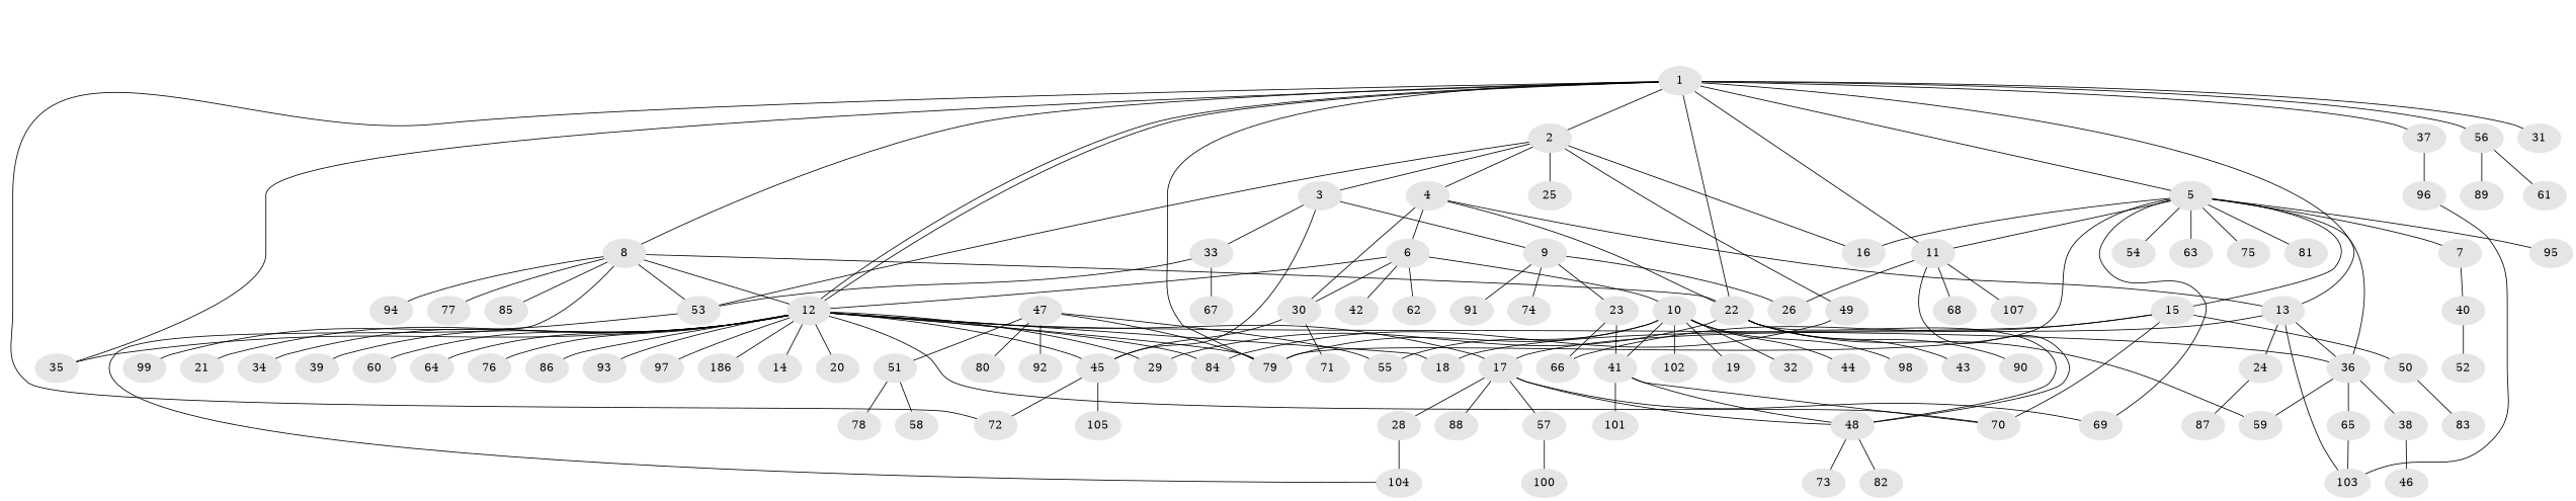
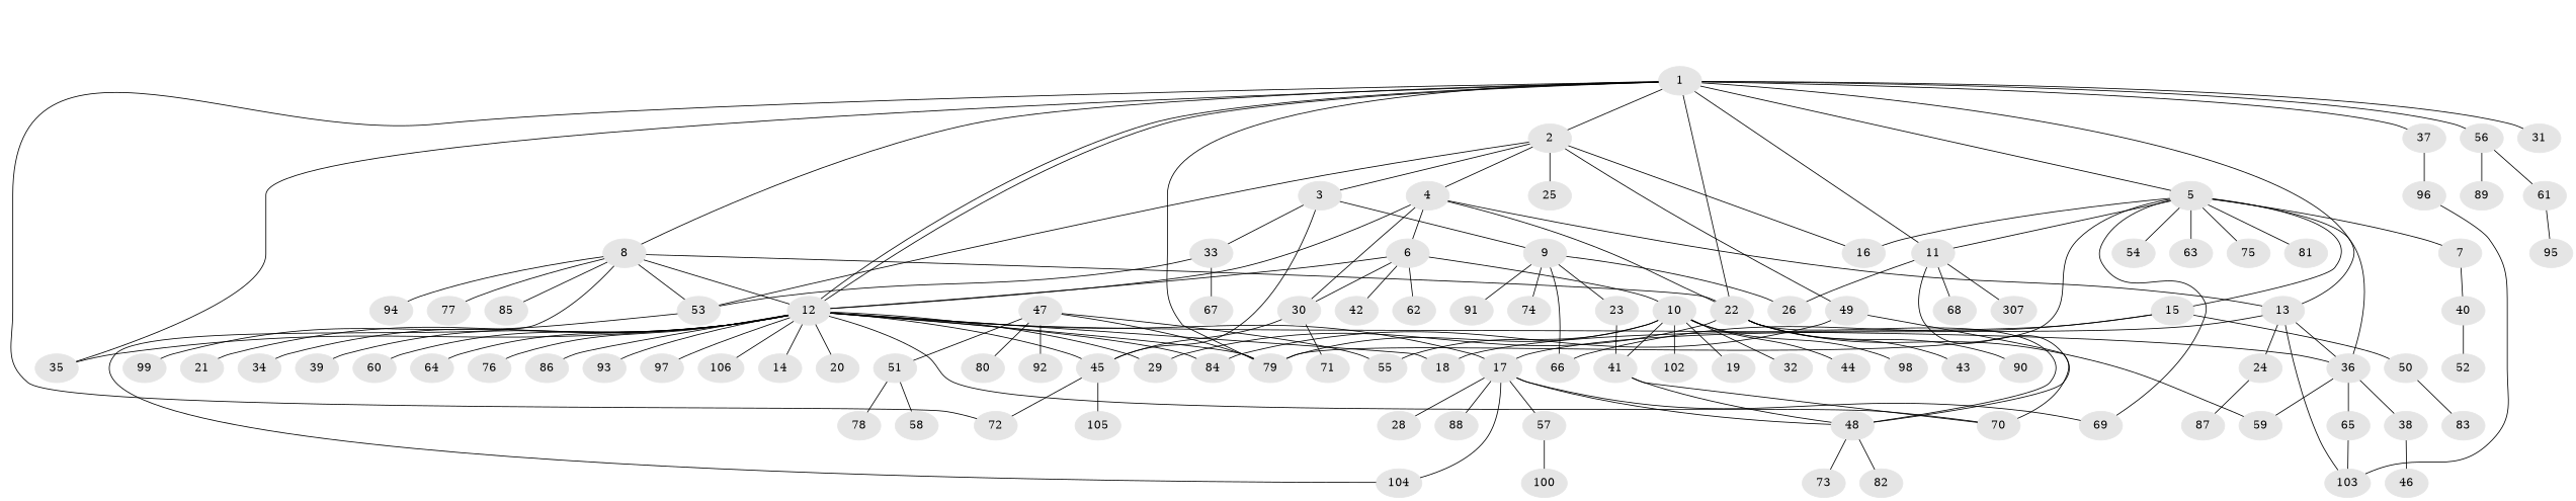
  graph {
    node [color=gray90 style=filled]
    1
    2
    5
    8
    11
    12
    13
    22
    31
    35
    37
    56
    72
    79
    3
    4
    16
    25
    49
    53
    7
    15
    36
    54
    63
    69
    75
    81
    95
    77
    85
    94
    104
    26
    48
    68
-   107
+   107 [label=307]
    45
    14
    17
    18
    20
    21
    29
    34
    39
    60
    64
    70
    76
    84
    86
    93
    97
-   106 [label=186]
+   106
    24
    103
    43
    59
    90
    96
    61
    89
    9
    33
    6
    30
    99
    23
    66
    74
    91
    67
    105
    10
    42
    62
    71
    40
    50
    65
    38
    19
    32
    41
    44
    55
    98
    102
    52
-   101
    73
    82
    28
    57
    88
    87
    83
    100
    47
    51
    80
    92
    46
    58
    78
    1 -- 2
    1 -- 5
    1 -- 8
    1 -- 11
    1 -- 12
    1 -- 12
    1 -- 13
    1 -- 22
    1 -- 31
    1 -- 35
    1 -- 37
    1 -- 56
    1 -- 72
    1 -- 79
    2 -- 3
    2 -- 4
    2 -- 16
    2 -- 25
    2 -- 49
    2 -- 53
    5 -- 11
    5 -- 79
    5 -- 16
    5 -- 7
    5 -- 15
    5 -- 36
    5 -- 54
    5 -- 63
    5 -- 69
    5 -- 75
    5 -- 81
-   5 -- 95
+   61 -- 95
    8 -- 12
    8 -- 22
    8 -- 53
    8 -- 77
    8 -- 85
    8 -- 94
    8 -- 104
    11 -- 26
    11 -- 48
    11 -- 68
    11 -- 107
    12 -- 35
    12 -- 79
    12 -- 36
    12 -- 45
    12 -- 14
    12 -- 17
    12 -- 18
    12 -- 20
    12 -- 21
    12 -- 29
    12 -- 34
    12 -- 39
    12 -- 60
    12 -- 64
    12 -- 70
    12 -- 76
    12 -- 84
    12 -- 86
    12 -- 93
    12 -- 97
    12 -- 106
    13 -- 36
    13 -- 17
    13 -- 24
    13 -- 103
    22 -- 48
    22 -- 29
    22 -- 43
    22 -- 59
    22 -- 90
    37 -- 96
    56 -- 61
    56 -- 89
    3 -- 45
    3 -- 9
    3 -- 33
+   4 -- 12
    4 -- 13
    4 -- 22
    4 -- 6
    4 -- 30
-   15 -- 70
+   49 -- 70
    49 -- 84
    53 -- 99
    7 -- 40
    15 -- 18
    15 -- 66
    15 -- 50
    36 -- 59
    36 -- 65
    36 -- 38
    48 -- 73
    48 -- 82
    45 -- 72
    45 -- 105
    17 -- 69
-   28 -- 104
+   17 -- 104
    17 -- 48
    17 -- 28
    17 -- 57
    17 -- 88
    24 -- 87
    96 -- 103
    9 -- 26
    9 -- 23
-   23 -- 66
+   9 -- 66
    9 -- 74
    9 -- 91
    33 -- 53
    33 -- 67
    6 -- 12
    6 -- 30
    6 -- 10
    6 -- 42
    6 -- 62
    30 -- 45
    30 -- 71
    23 -- 41
    10 -- 79
    10 -- 19
    10 -- 32
    10 -- 41
    10 -- 44
    10 -- 55
    10 -- 98
    10 -- 102
    40 -- 52
    50 -- 83
    65 -- 103
    38 -- 46
    41 -- 48
    41 -- 70
-   41 -- 101
    57 -- 100
    47 -- 79
    47 -- 55
    47 -- 51
    47 -- 80
    47 -- 92
    51 -- 58
    51 -- 78
  }
